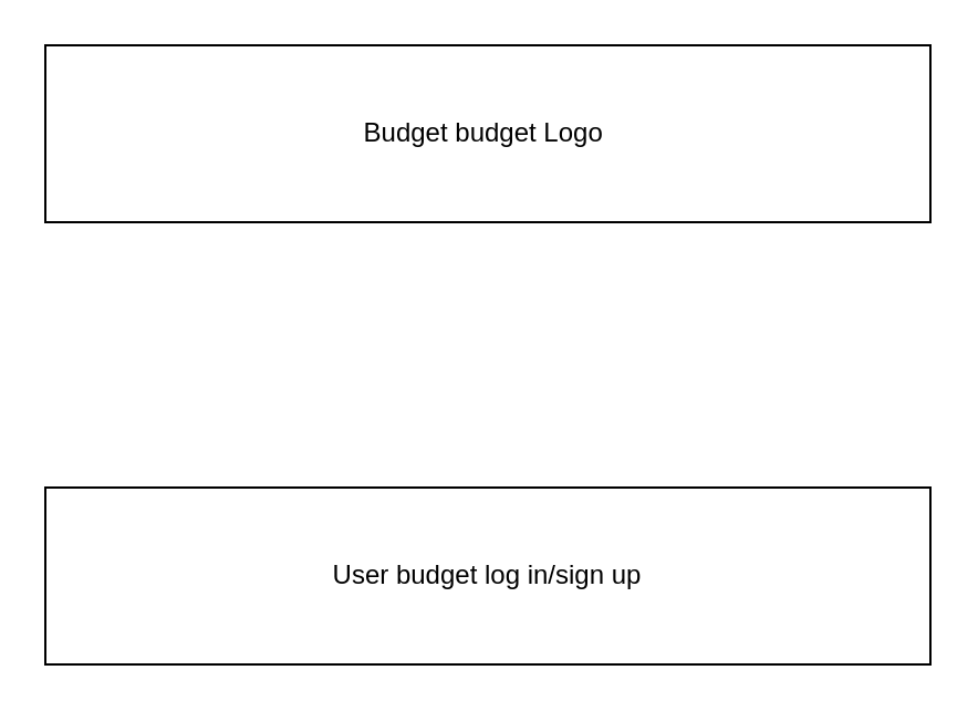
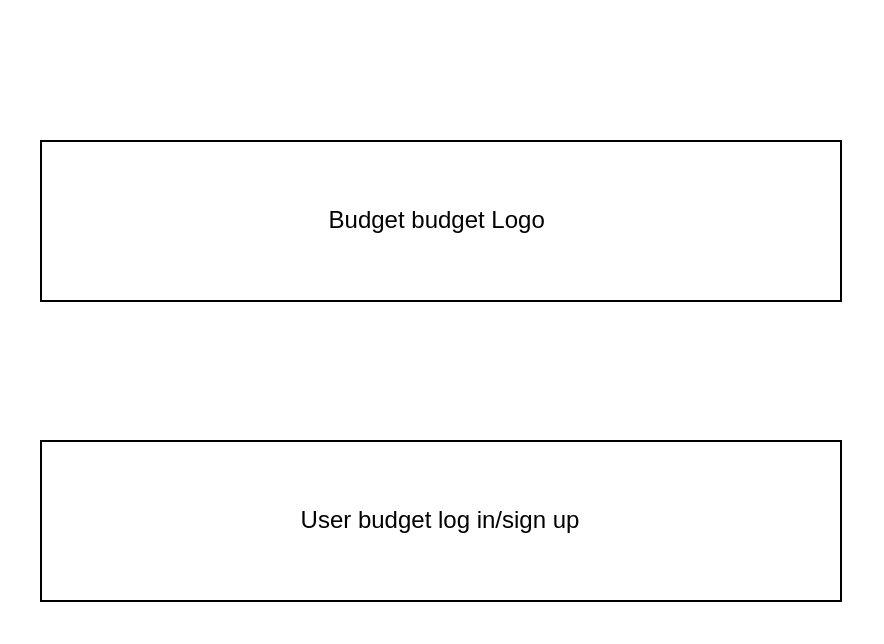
  <mxCell id="0" />
  <mxCell id="1" parent="0" />
- <mxCell id="2" value="Budget budget Logo&amp;nbsp;" style="whiteSpace=wrap;html=1;" vertex="1" parent="1"><mxGeometry x="20" y="20" width="400" height="80" as="geometry" /></mxCell>
+ <mxCell id="2" value="Budget budget Logo&amp;nbsp;" style="whiteSpace=wrap;html=1;" vertex="1" parent="1"><mxGeometry x="20" y="70" width="400" height="80" as="geometry" /></mxCell>
  <mxCell id="3" value="User budget log in/sign up" style="whiteSpace=wrap;html=1;" vertex="1" parent="1"><mxGeometry x="20" y="220" width="400" height="80" as="geometry" /></mxCell>
